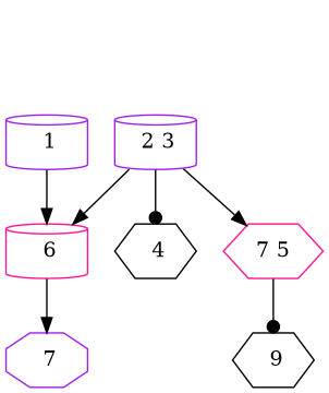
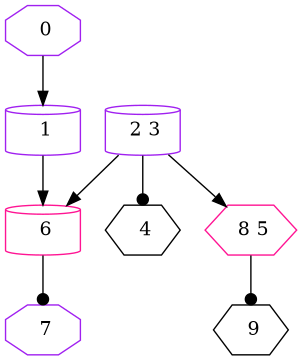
  digraph {
    node [color=purple shape=cylinder]
    edge [arrowhead=normal]
+   " 0" [shape=octagon]
    " 1"
    " 6" [color=deeppink]
    " 2 3"
    " 4" [color=black shape=hexagon]
-   " 8 5" [color=deeppink shape=hexagon label="7 5"]
+   " 8 5" [color=deeppink shape=hexagon]
    " 7" [shape=octagon]
    " 9" [color=black shape=hexagon]
+   " 0" -> " 1"
    " 1" -> " 6"
-   " 6" -> " 7"
+   " 6" -> " 7" [arrowhead=dot]
    " 2 3" -> " 6"
    " 2 3" -> " 4" [arrowhead=dot]
    " 2 3" -> " 8 5"
    " 8 5" -> " 9" [arrowhead=dot]
  }
